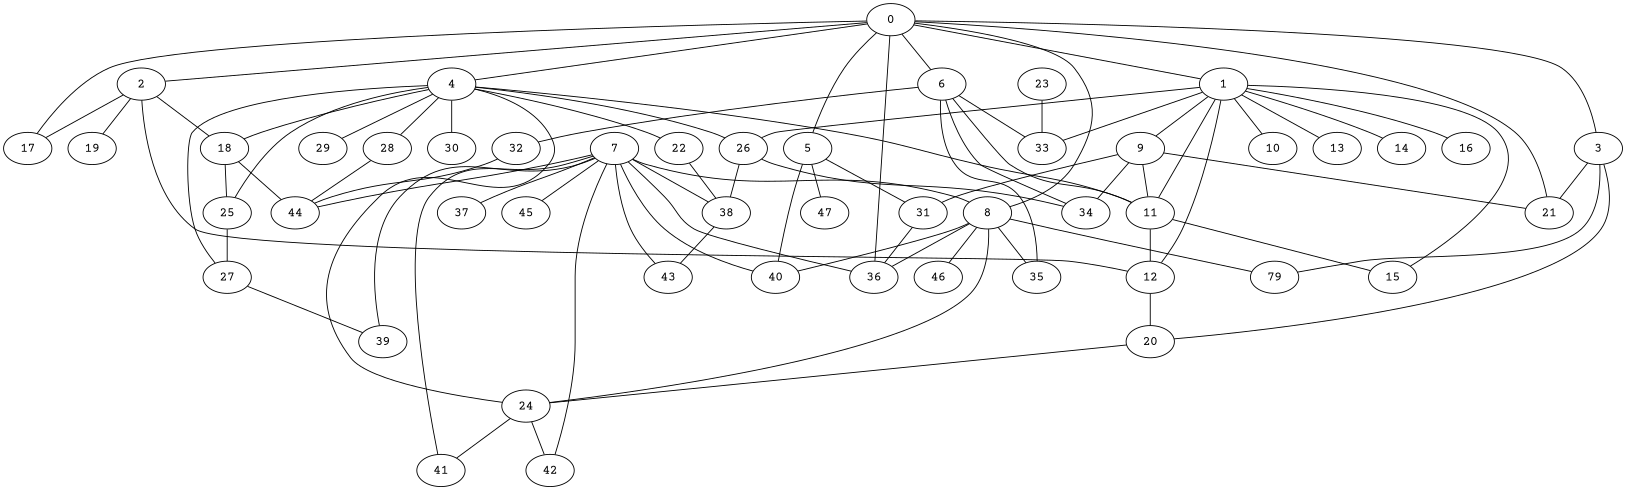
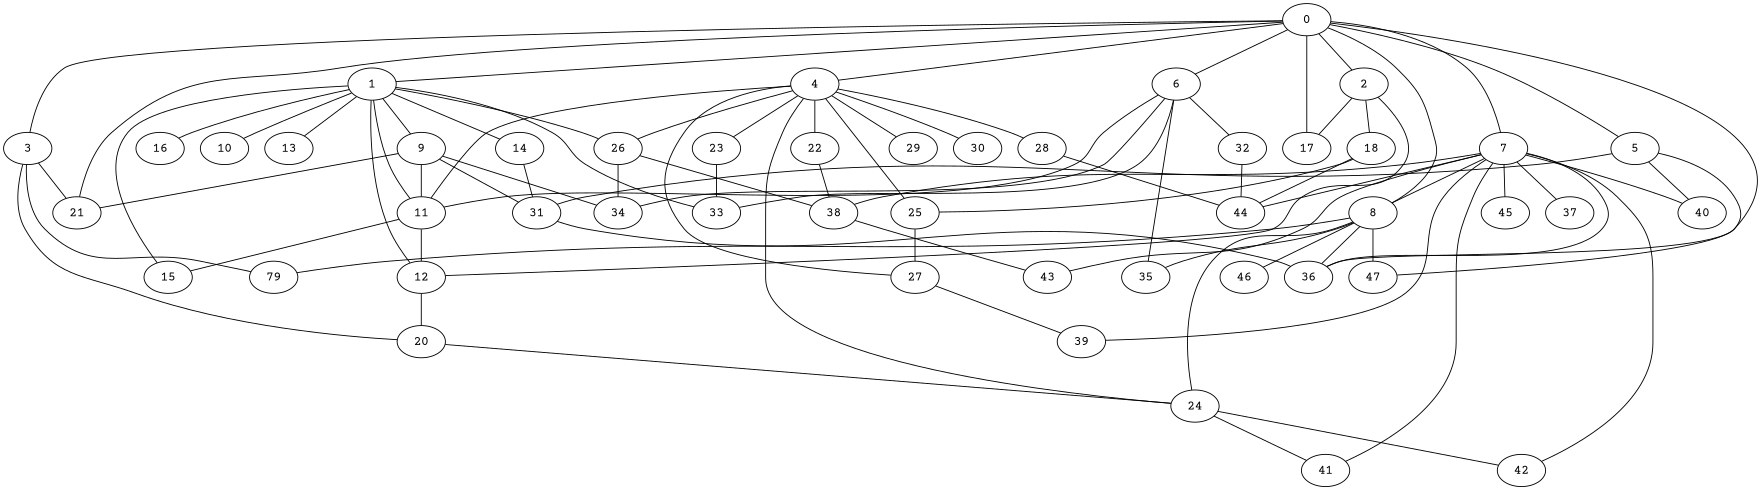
  graph {
    fontname="Courier Prime"
    node [fontname="Courier Prime"]
    edge [fontname="Courier Prime"]
    0
    1
    2
    3
    4
    5
    6
    7
    8
    36
    17
    21
    9
    10
    11
    12
    13
    14
    15
    16
    26
    33
    18
-   19
    20
    n26 [label=79]
    22
    23
    24
    25
    27
    28
    29
    30
    40
    31
    47
    32
    34
    35
    37
    38
    39
    41
    42
    43
    44
    45
    46
    0 -- 1
    0 -- 2
    0 -- 3
    0 -- 4
    0 -- 5
    0 -- 6
+   0 -- 7
    0 -- 8
    0 -- 36
    0 -- 17
    0 -- 21
    1 -- 9
    1 -- 10
    1 -- 11
    1 -- 12
    1 -- 13
    1 -- 14
    1 -- 15
    1 -- 16
    1 -- 26
    1 -- 33
    2 -- 17
    2 -- 12
    2 -- 18
-   2 -- 19
    3 -- 21
    3 -- 20
    3 -- n26
    4 -- 11
    4 -- 26
    4 -- 22
-   4 -- 18
+   4 -- 23
    4 -- 24
    4 -- 25
    4 -- 27
    4 -- 28
    4 -- 29
    4 -- 30
    5 -- 40
    5 -- 31
    5 -- 47
    6 -- 11
    6 -- 33
    6 -- 32
    6 -- 34
    6 -- 35
    7 -- 8
    7 -- 36
    7 -- 40
    7 -- 37
    7 -- 38
    7 -- 39
    7 -- 41
    7 -- 42
    7 -- 43
    7 -- 44
    7 -- 45
    8 -- 36
    8 -- n26
    8 -- 24
-   8 -- 40
+   8 -- 47
    8 -- 35
    8 -- 46
    9 -- 21
    9 -- 11
    9 -- 31
    9 -- 34
    11 -- 12
    11 -- 15
    12 -- 20
+   14 -- 31
    26 -- 34
    26 -- 38
    18 -- 25
    18 -- 44
    20 -- 24
    22 -- 38
    23 -- 33
    24 -- 41
    24 -- 42
    25 -- 27
    27 -- 39
    28 -- 44
    31 -- 36
    32 -- 44
    38 -- 43
  }
